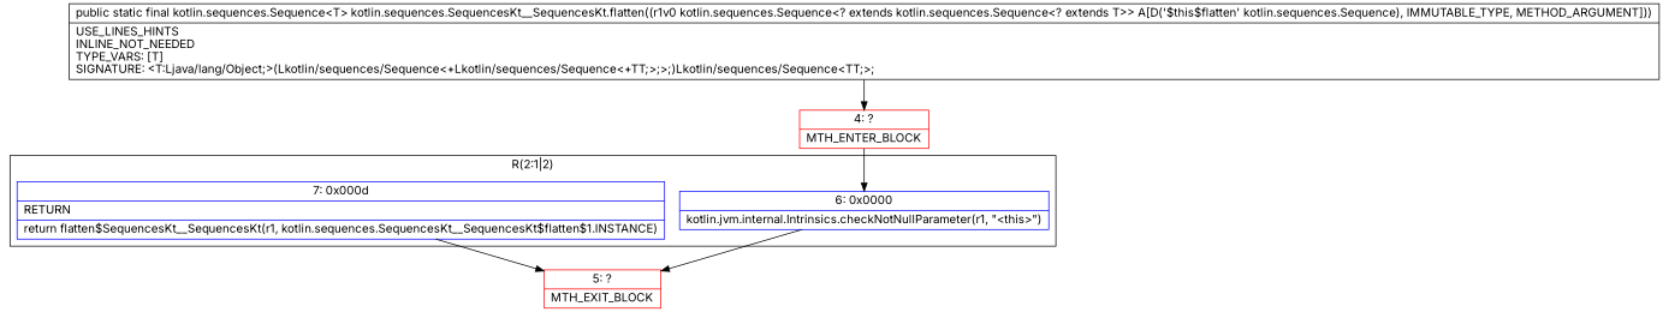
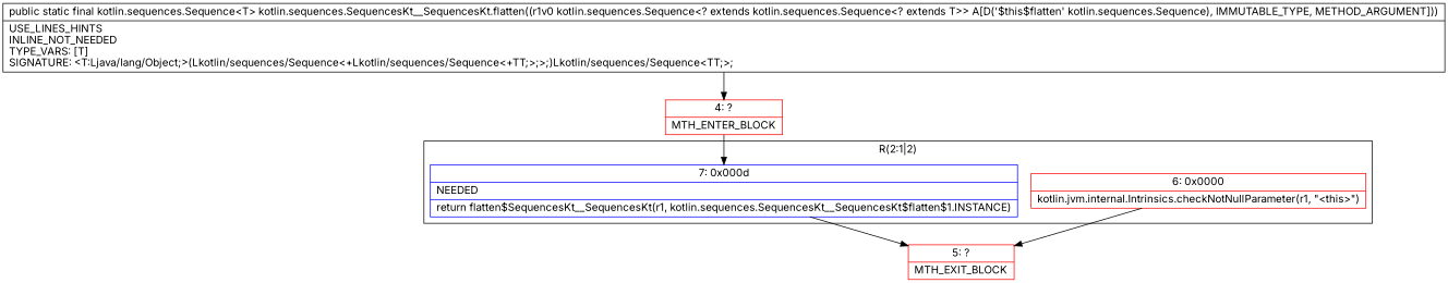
  digraph {
    fontname=Inter
    node [color=blue fontname=Inter shape=record]
    edge [fontname=Inter]
-   n1 [label="{6\:\ 0x0000|kotlin.jvm.internal.Intrinsics.checkNotNullParameter(r1, \"\<this\>\")\l}"]
-   n2 [label="{7\:\ 0x000d|RETURN\l|return flatten$SequencesKt__SequencesKt(r1, kotlin.sequences.SequencesKt__SequencesKt$flatten$1.INSTANCE)\l}"]
+   n1 [color=red label="{6\:\ 0x0000|kotlin.jvm.internal.Intrinsics.checkNotNullParameter(r1, \"\<this\>\")\l}"]
+   n2 [label="{7\:\ 0x000d|NEEDED\l|return flatten$SequencesKt__SequencesKt(r1, kotlin.sequences.SequencesKt__SequencesKt$flatten$1.INSTANCE)\l}"]
    n3 [color=red label="{5\:\ ?|MTH_EXIT_BLOCK\l}"]
    n4 [color=red label="{4\:\ ?|MTH_ENTER_BLOCK\l}"]
    n5 [label="{public static final kotlin.sequences.Sequence\<T\> kotlin.sequences.SequencesKt__SequencesKt.flatten((r1v0 kotlin.sequences.Sequence\<? extends kotlin.sequences.Sequence\<? extends T\>\> A[D('$this$flatten' kotlin.sequences.Sequence), IMMUTABLE_TYPE, METHOD_ARGUMENT]))  | USE_LINES_HINTS\lINLINE_NOT_NEEDED\lTYPE_VARS: [T]\lSIGNATURE: \<T:Ljava\/lang\/Object;\>(Lkotlin\/sequences\/Sequence\<+Lkotlin\/sequences\/Sequence\<+TT;\>;\>;)Lkotlin\/sequences\/Sequence\<TT;\>;\l}" color=""]
    subgraph cluster_1 {
      label="R(2:1|2)"
      n1
      n2
    }
    n1 -> n3
    n2 -> n3
-   n4 -> n1
+   n4 -> n2
    n5 -> n4
  }
